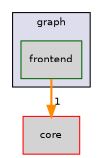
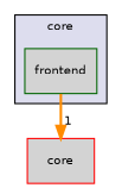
  digraph {
    compound=true
    node [fillcolor=lightgrey fontname=Helvetica fontsize=10 shape=box style=filled]
    n1 [label=frontend pencolor=black color=darkgreen]
    n2 [color=red label=core]
    subgraph cluster_1 {
      bgcolor="#ddddee"
      fontname=Helvetica
      fontsize=10
-     label="graph"
+     label=core
      pencolor=black
      n1
    }
    n1 -> n2 [headlabel=1 labeldistance=1.5 labelfontname=Helvetica labelfontsize=10 color=darkorange style=bold]
  }
